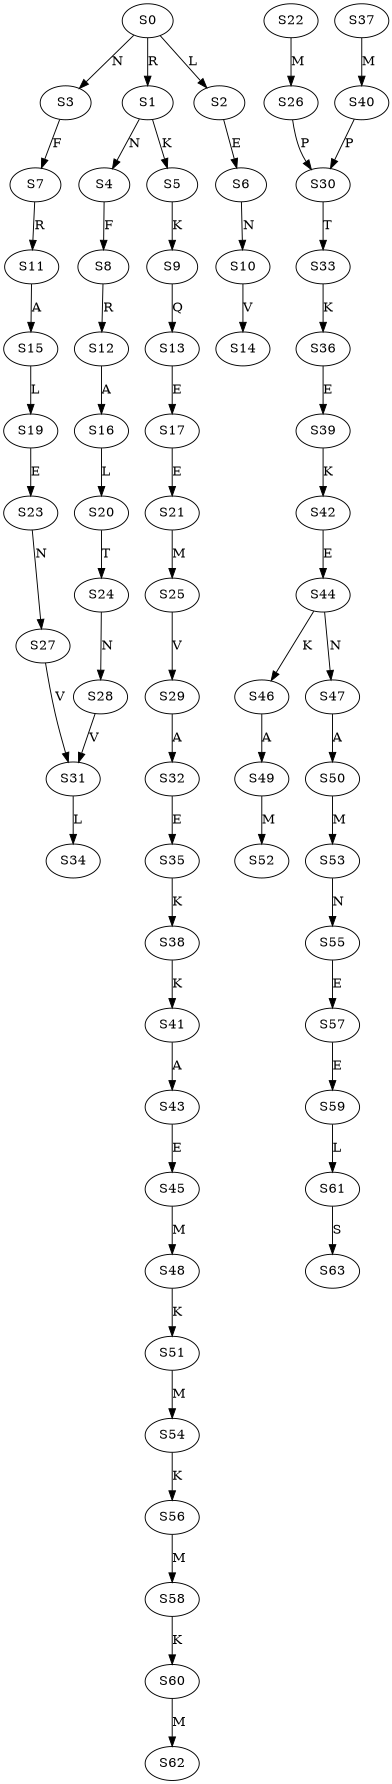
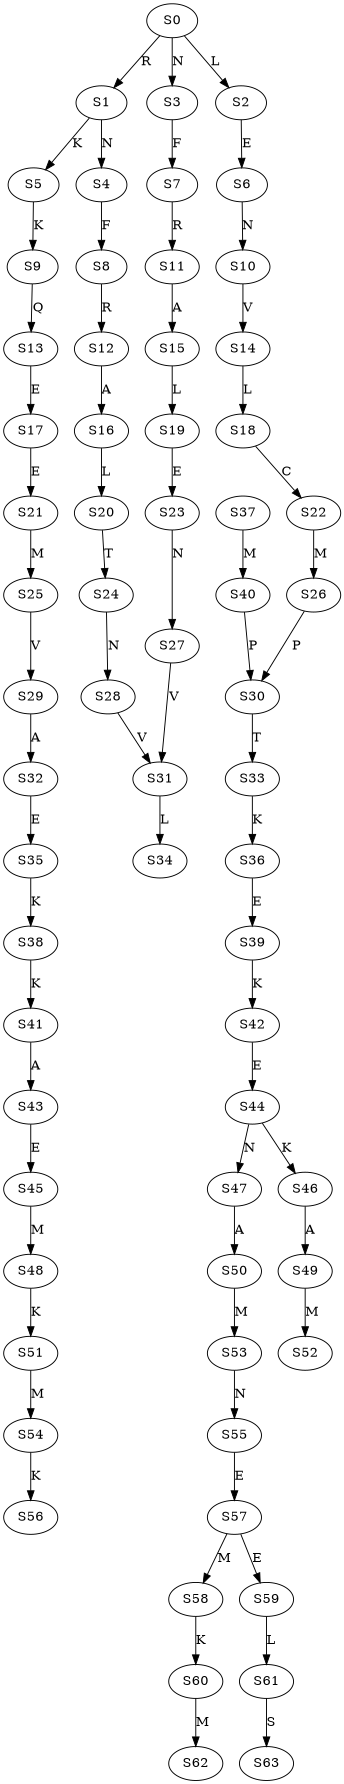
  strict digraph {
    S0
    S1
    S2
    S3
    S4
    S5
    S6
    S7
    S8
    S9
    S10
    S11
    S12
    S13
    S14
    S15
    S16
    S17
+   S18
    S19
    S20
    S21
    S22
    S23
    S24
    S25
    S26
    S27
    S28
    S29
    S30
    S31
    S32
    S33
    S34
    S35
    S36
    S38
    S39
    S37
    S40
    S41
    S42
    S43
    S44
    S45
    S46
    S47
    S48
    S49
    S50
    S51
    S52
    S53
    S54
    S55
    S56
    S57
    S58
    S59
    S60
    S61
    S62
    S63
    S0 -> S1 [label=R]
    S0 -> S2 [label=L]
    S0 -> S3 [label=N]
    S1 -> S4 [label=N]
    S1 -> S5 [label=K]
    S2 -> S6 [label=E]
    S3 -> S7 [label=F]
    S4 -> S8 [label=F]
    S5 -> S9 [label=K]
    S6 -> S10 [label=N]
    S7 -> S11 [label=R]
    S8 -> S12 [label=R]
    S9 -> S13 [label=Q]
    S10 -> S14 [label=V]
    S11 -> S15 [label=A]
    S12 -> S16 [label=A]
    S13 -> S17 [label=E]
+   S14 -> S18 [label=L]
    S15 -> S19 [label=L]
    S16 -> S20 [label=L]
    S17 -> S21 [label=E]
+   S18 -> S22 [label=C]
    S19 -> S23 [label=E]
    S20 -> S24 [label=T]
    S21 -> S25 [label=M]
    S22 -> S26 [label=M]
    S23 -> S27 [label=N]
    S24 -> S28 [label=N]
    S25 -> S29 [label=V]
    S26 -> S30 [label=P]
    S27 -> S31 [label=V]
    S28 -> S31 [label=V]
    S29 -> S32 [label=A]
    S30 -> S33 [label=T]
    S31 -> S34 [label=L]
    S32 -> S35 [label=E]
    S33 -> S36 [label=K]
    S35 -> S38 [label=K]
    S36 -> S39 [label=E]
    S38 -> S41 [label=K]
    S39 -> S42 [label=K]
    S37 -> S40 [label=M]
    S40 -> S30 [label=P]
    S41 -> S43 [label=A]
    S42 -> S44 [label=E]
    S43 -> S45 [label=E]
    S44 -> S46 [label=K]
    S44 -> S47 [label=N]
    S45 -> S48 [label=M]
    S46 -> S49 [label=A]
    S47 -> S50 [label=A]
    S48 -> S51 [label=K]
    S49 -> S52 [label=M]
    S50 -> S53 [label=M]
    S51 -> S54 [label=M]
    S53 -> S55 [label=N]
    S54 -> S56 [label=K]
    S55 -> S57 [label=E]
-   S56 -> S58 [label=M]
+   S57 -> S58 [label=M]
    S57 -> S59 [label=E]
    S58 -> S60 [label=K]
    S59 -> S61 [label=L]
    S60 -> S62 [label=M]
    S61 -> S63 [label=S]
  }
